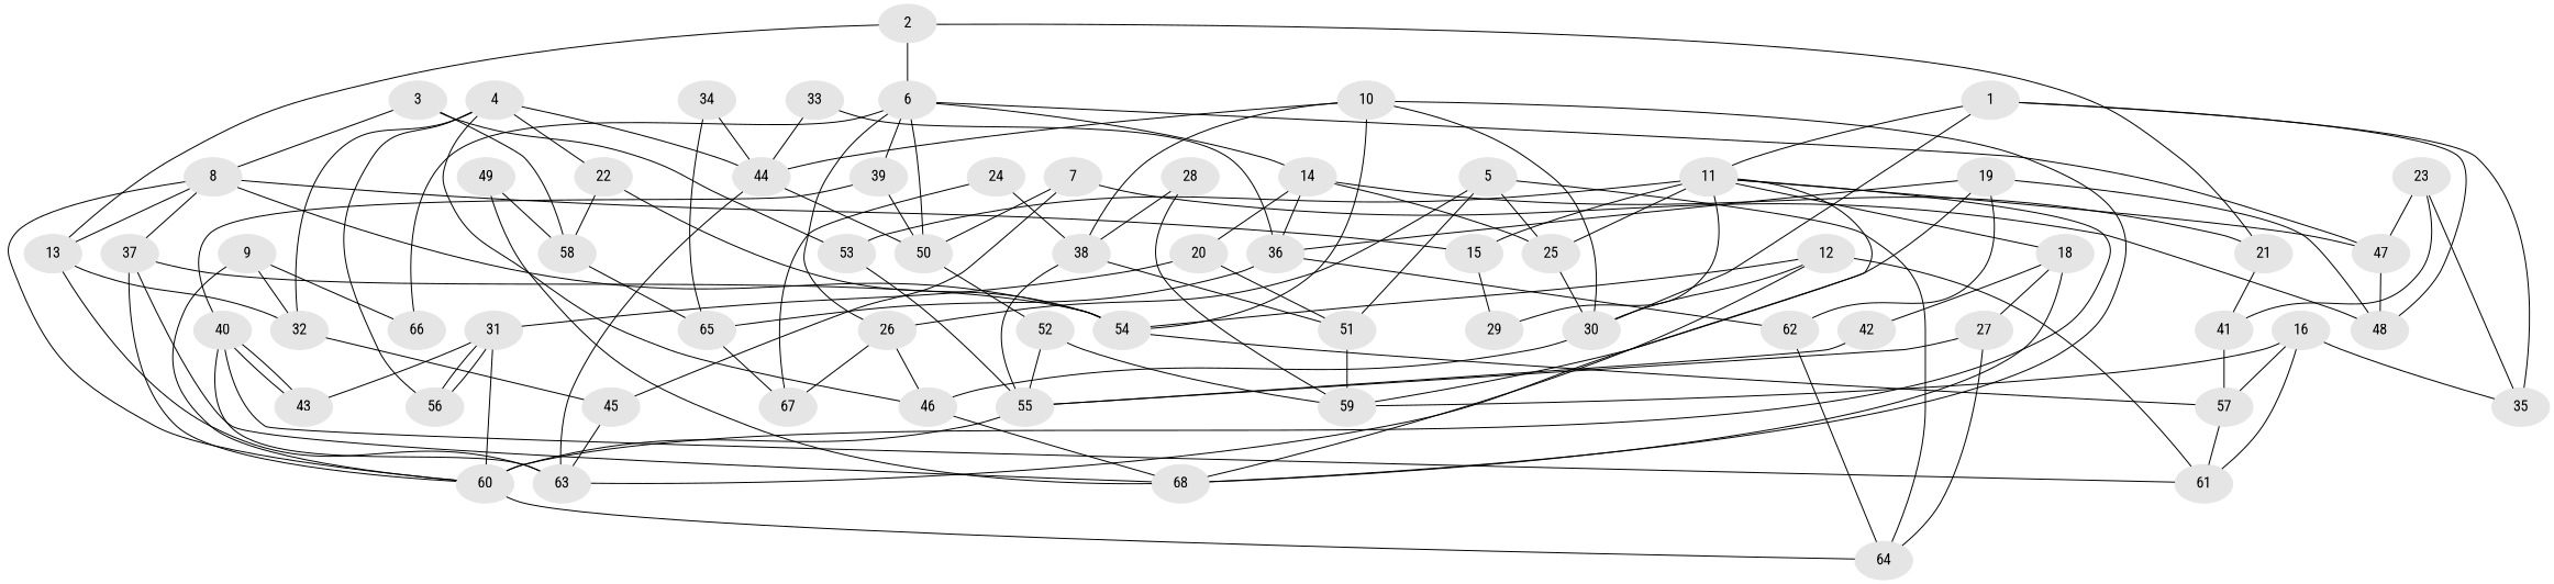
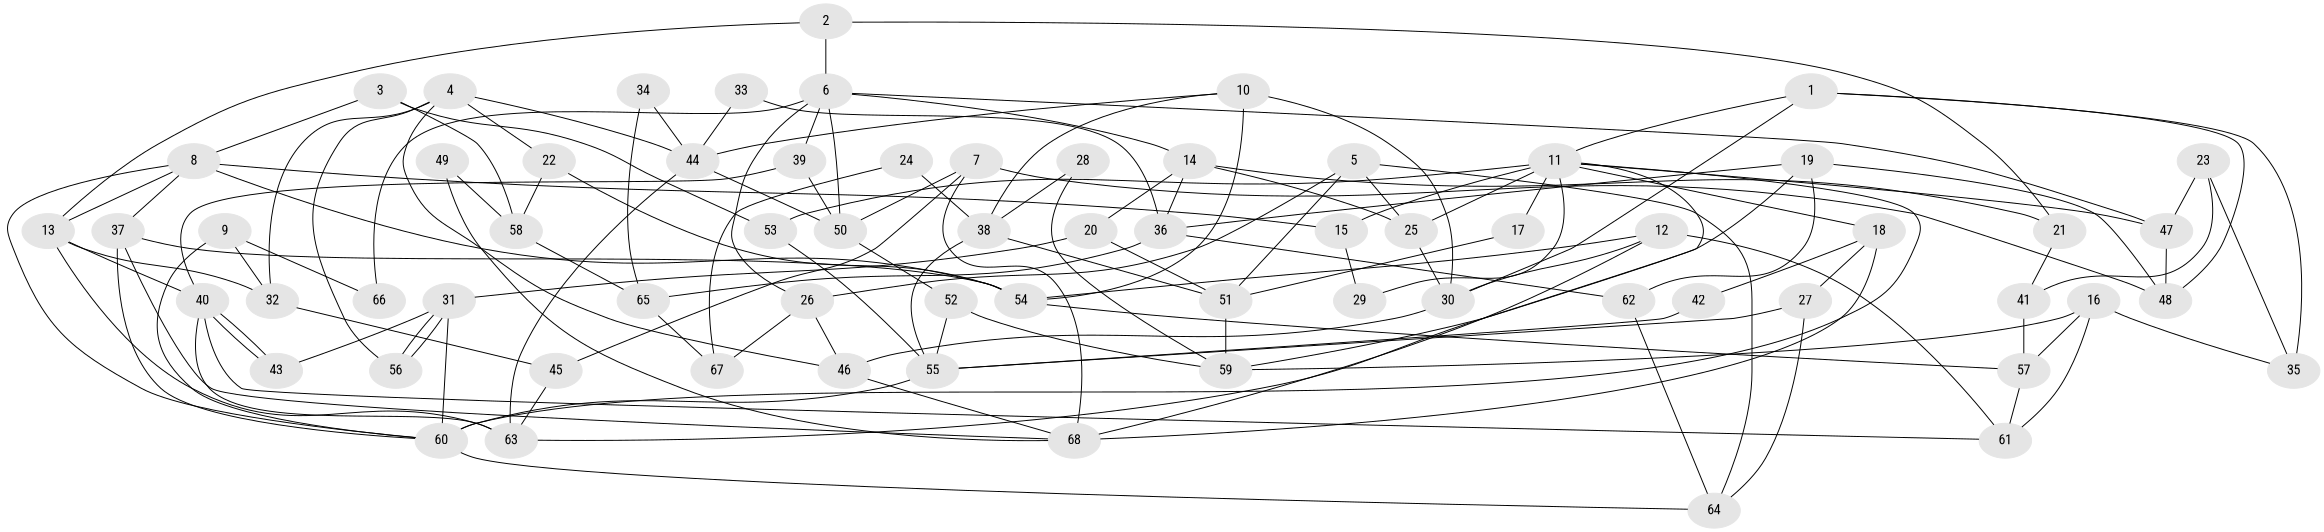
  graph {
    fontname="Roboto Condensed"
    node [color=gray90 fontname="Roboto Condensed" style=filled]
    edge [fontname="Roboto Condensed"]
    1
    11
    30
    35
    48
    53
    25
    47
    15
    60
+   17
    18
    29
    63
    46
    2
    6
    13
    21
    26
    14
    39
    50
    66
    32
    40
    41
    3
    8
    58
    37
    54
    55
    65
    4
    22
    44
    56
    45
    68
    5
    51
    64
    67
    59
    20
    36
    52
    7
    57
    9
    10
    38
    27
    42
    12
    61
    43
    31
    62
    16
    19
    23
    24
    28
    33
    34
    49
    1 -- 11
    1 -- 30
    1 -- 35
    1 -- 48
    11 -- 53
    11 -- 25
    11 -- 47
    11 -- 15
    11 -- 60
+   11 -- 17
    11 -- 18
    11 -- 29
    11 -- 63
    30 -- 46
    53 -- 55
    25 -- 30
    47 -- 48
    15 -- 29
    60 -- 64
+   17 -- 51
    18 -- 68
    18 -- 27
    18 -- 42
    46 -- 68
    2 -- 6
    2 -- 13
    2 -- 21
    6 -- 47
    6 -- 26
    6 -- 14
    6 -- 39
    6 -- 50
    6 -- 66
    13 -- 63
    13 -- 32
+   13 -- 40
    21 -- 41
    26 -- 46
    26 -- 67
    14 -- 25
    14 -- 21
    14 -- 20
    14 -- 36
    39 -- 50
    39 -- 40
    50 -- 52
    32 -- 45
    40 -- 63
    40 -- 61
    40 -- 43
    40 -- 43
    41 -- 57
    3 -- 53
    3 -- 8
    3 -- 58
    8 -- 15
    8 -- 60
    8 -- 13
    8 -- 37
    8 -- 54
    58 -- 65
    37 -- 60
    37 -- 54
    37 -- 68
    54 -- 57
    55 -- 60
    65 -- 67
    4 -- 46
    4 -- 32
    4 -- 22
    4 -- 44
    4 -- 56
    22 -- 58
    22 -- 54
    44 -- 63
    44 -- 50
    45 -- 63
    5 -- 25
    5 -- 26
    5 -- 51
    5 -- 64
    51 -- 59
    20 -- 51
    20 -- 31
    36 -- 65
    36 -- 62
    52 -- 55
    52 -- 59
    7 -- 48
    7 -- 50
    7 -- 45
-   10 -- 68
+   7 -- 68
    57 -- 61
    9 -- 60
    9 -- 66
    9 -- 32
    10 -- 30
    10 -- 54
    10 -- 44
    10 -- 38
    38 -- 55
    38 -- 51
    27 -- 55
    27 -- 64
    42 -- 55
    12 -- 30
    12 -- 54
    12 -- 68
    12 -- 61
    31 -- 60
    31 -- 56
    31 -- 56
    31 -- 43
    62 -- 64
    16 -- 35
    16 -- 59
    16 -- 57
    16 -- 61
    19 -- 48
    19 -- 59
    19 -- 36
    19 -- 62
    23 -- 35
    23 -- 47
    23 -- 41
    24 -- 67
    24 -- 38
    28 -- 59
    28 -- 38
    33 -- 44
    33 -- 36
    34 -- 65
    34 -- 44
    49 -- 58
    49 -- 68
  }
